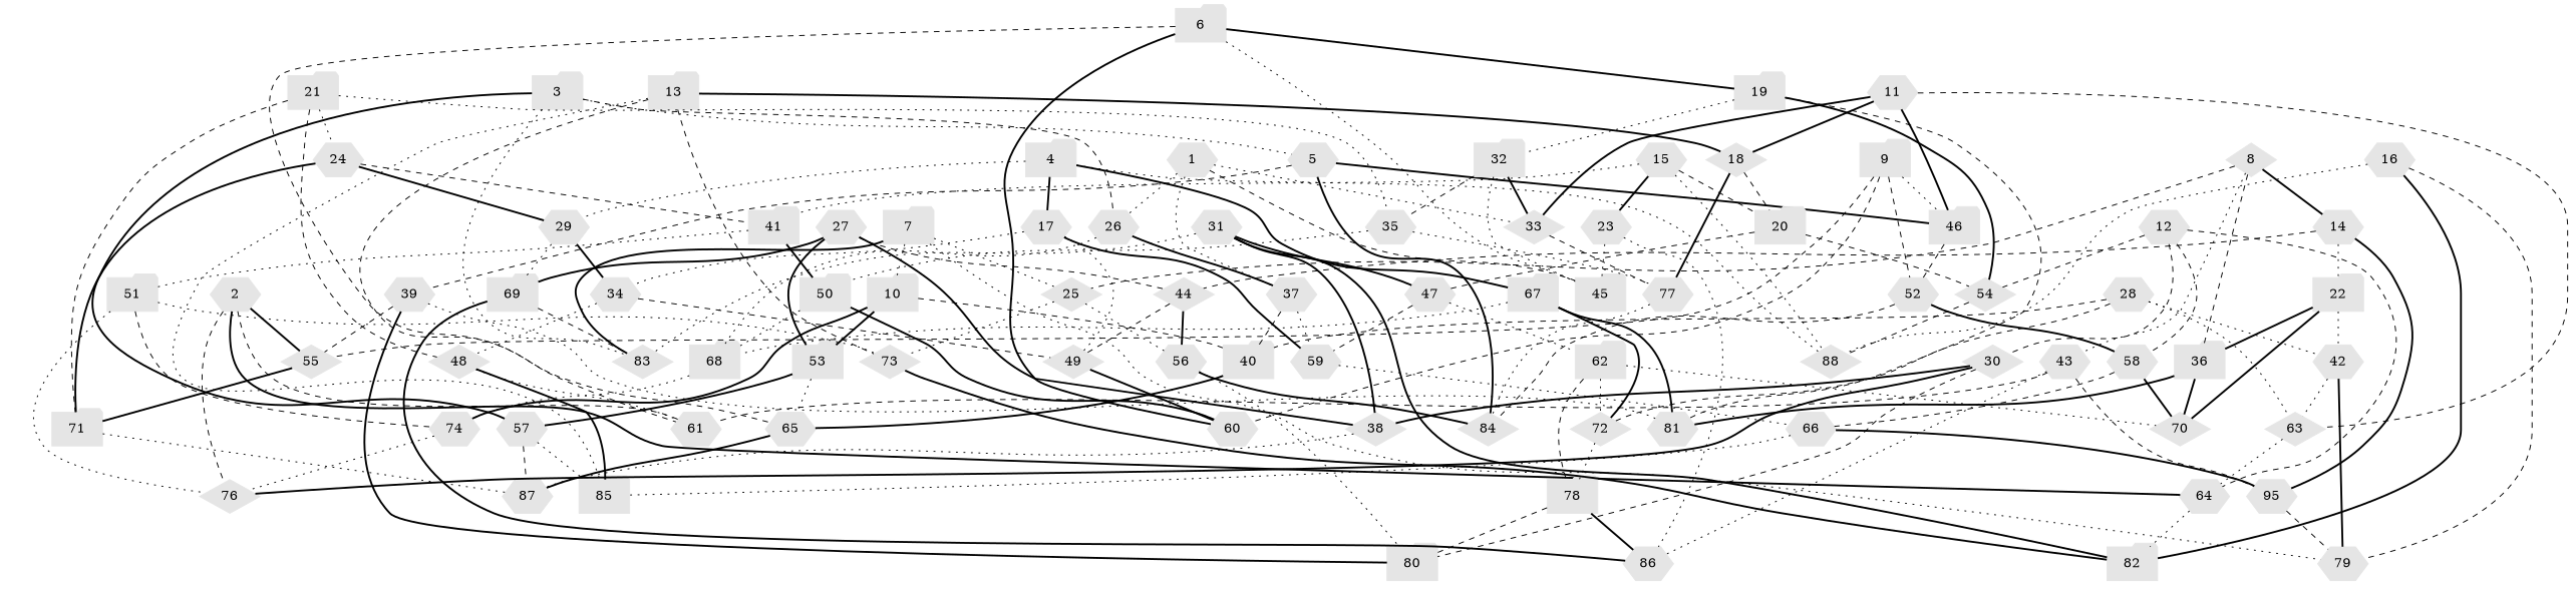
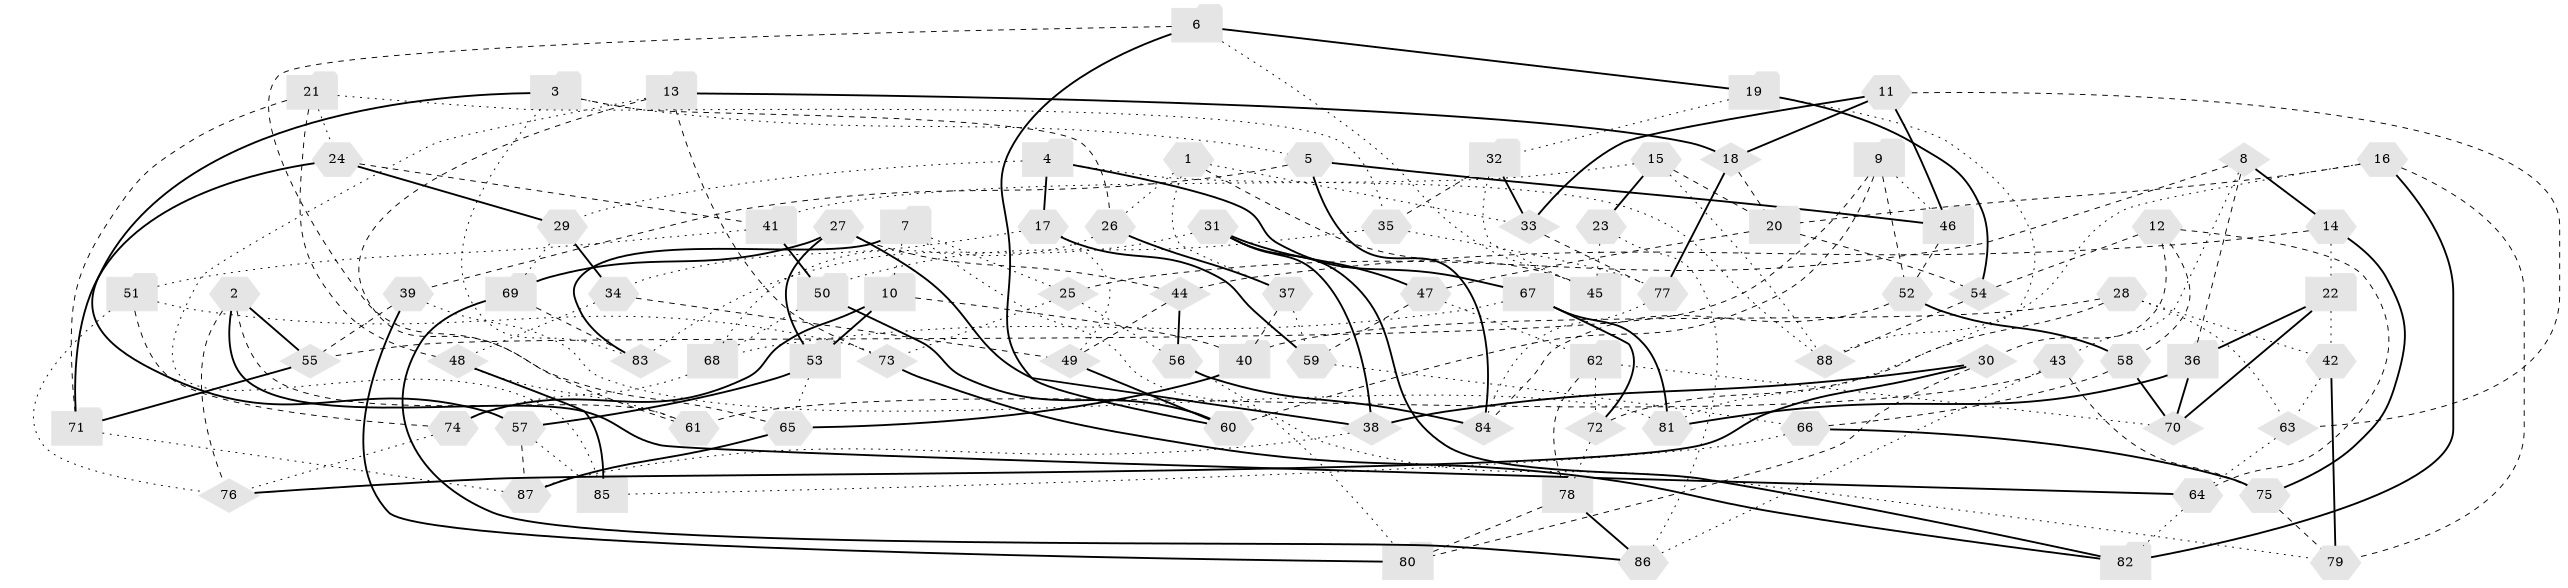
  graph {
    node [color=gray90 shape=hexagon style=filled]
    edge [style=dotted]
    1
    26
    33 [shape=diamond]
    37
    45 [shape=folder]
    68 [shape=folder]
    77
    40 [shape=folder]
    59
    55 [shape=diamond]
    2
    61
    64
    76 [shape=diamond]
    71 [shape=folder]
    82 [shape=folder]
    3 [shape=folder]
    5
    57
    83 [shape=diamond]
    39
    46 [shape=folder]
    84 [shape=diamond]
    85 [shape=folder]
    87
    4 [shape=folder]
    17
    29
    67 [shape=folder]
    88 [shape=diamond]
    34
    49 [shape=diamond]
    69 [shape=folder]
    81
    72 [shape=diamond]
    80 [shape=folder]
    52
    6 [shape=folder]
    19 [shape=folder]
    60
    65
    54 [shape=diamond]
    32 [shape=folder]
    7 [shape=folder]
    10 [shape=folder]
    25 [shape=diamond]
    79
    53 [shape=folder]
    74
    73 [shape=diamond]
    56
    8 [shape=diamond]
    14
    36 [shape=folder]
    43
    22 [shape=folder]
    44 [shape=diamond]
-   75 [label=95]
+   75
    70 [shape=diamond]
    86
    9 [shape=folder]
    58
    11
    18 [shape=diamond]
    63 [shape=diamond]
    20 [shape=folder]
    12
    30 [shape=diamond]
    38 [shape=diamond]
    66
    13 [shape=folder]
    42
    15
    23
    41 [shape=folder]
    47
    50 [shape=folder]
    51 [shape=folder]
    16
    48 [shape=diamond]
    35
    62 [shape=folder]
    21 [shape=folder]
    24
    27
    28
    78 [shape=folder]
    31
    1 -- 26
    1 -- 33
    1 -- 37
    1 -- 45 [style=dashed]
    26 -- 37 [style=bold]
    26 -- 68
    33 -- 77 [style=dashed]
    37 -- 40 [style=dashed]
    37 -- 59
    68 -- 74
    77 -- 84
    40 -- 65 [style=bold]
    59 -- 66
    55 -- 71 [style=bold]
    2 -- 55 [style=bold]
    2 -- 61 [style=dashed]
    2 -- 64 [style=bold]
    2 -- 76 [style=dashed]
    64 -- 82
    71 -- 87
    3 -- 26 [style=dashed]
    3 -- 5
    3 -- 57 [style=bold]
    3 -- 83
    5 -- 39 [style=dashed]
    5 -- 46 [style=bold]
    5 -- 84 [style=bold]
    57 -- 85
    57 -- 87 [style=dashed]
    39 -- 55 [style=dashed]
    39 -- 81
    39 -- 80 [style=bold]
    46 -- 52 [style=dashed]
    4 -- 17 [style=bold]
    4 -- 29
    4 -- 67 [style=bold]
    4 -- 88
    17 -- 59 [style=bold]
    17 -- 34
    17 -- 49
    29 -- 34 [style=bold]
    29 -- 69
    67 -- 68
    67 -- 81 [style=bold]
    67 -- 72 [style=bold]
    34 -- 49 [style=dashed]
    34 -- 48
    49 -- 60 [style=bold]
    69 -- 83 [style=dashed]
    69 -- 86 [style=bold]
    72 -- 78
    52 -- 84 [style=dashed]
    52 -- 58 [style=bold]
    6 -- 45
    6 -- 19 [style=bold]
    6 -- 60 [style=bold]
    6 -- 65 [style=dashed]
-   19 -- 81 [style=dashed]
+   19 -- 81
    19 -- 54 [style=bold]
    19 -- 32
    65 -- 87 [style=bold]
    54 -- 88 [style=dashed]
    32 -- 33 [style=bold]
    32 -- 45
    32 -- 35 [style=dashed]
    7 -- 83 [style=bold]
    7 -- 10
    7 -- 25
    7 -- 79
    10 -- 40 [style=dashed]
    10 -- 53 [style=bold]
    10 -- 74 [style=bold]
    25 -- 73
    25 -- 56
    53 -- 57 [style=bold]
    53 -- 65
    74 -- 76
    73 -- 82 [style=bold]
    56 -- 84 [style=bold]
    56 -- 80
    8 -- 25 [style=dashed]
    8 -- 14 [style=bold]
    8 -- 36 [style=dashed]
    8 -- 43
    14 -- 22
    14 -- 44 [style=dashed]
    14 -- 75 [style=bold]
    36 -- 81 [style=bold]
    36 -- 70 [style=bold]
    43 -- 61 [style=dashed]
    43 -- 75 [style=dashed]
    43 -- 86
    22 -- 36 [style=bold]
    22 -- 70 [style=bold]
    22 -- 42
    44 -- 49 [style=dashed]
    44 -- 56 [style=bold]
    75 -- 79 [style=dashed]
    9 -- 55 [style=dashed]
    9 -- 46
    9 -- 52 [style=dashed]
    9 -- 60 [style=dashed]
    58 -- 70 [style=bold]
    58 -- 66 [style=dashed]
    11 -- 33 [style=bold]
    11 -- 46 [style=bold]
    11 -- 18 [style=bold]
    11 -- 63 [style=dashed]
    18 -- 77 [style=bold]
    18 -- 20 [style=dashed]
    63 -- 64
    20 -- 54 [style=dashed]
    20 -- 47 [style=dashed]
    12 -- 64 [style=dashed]
    12 -- 54 [style=dashed]
    12 -- 58 [style=dashed]
    12 -- 30 [style=dashed]
    30 -- 76 [style=bold]
    30 -- 80 [style=dashed]
    30 -- 38 [style=bold]
    38 -- 87
    66 -- 85
    66 -- 75 [style=bold]
    13 -- 61 [style=dashed]
    13 -- 85
    13 -- 73 [style=dashed]
    13 -- 18 [style=bold]
    42 -- 79 [style=bold]
    42 -- 63
    15 -- 88
    15 -- 20 [style=dashed]
    15 -- 23 [style=bold]
    15 -- 41
    23 -- 45
    23 -- 86
    41 -- 50 [style=bold]
    41 -- 51
    47 -- 59 [style=dashed]
    47 -- 62
    50 -- 68
    50 -- 60 [style=bold]
    51 -- 76
    51 -- 74 [style=dashed]
    51 -- 73
    16 -- 82 [style=bold]
    16 -- 88
    16 -- 79 [style=dashed]
+   16 -- 20 [style=dashed]
    48 -- 61
    48 -- 85 [style=bold]
    35 -- 77
    35 -- 50
    62 -- 72
    62 -- 70
    62 -- 78 [style=dashed]
    21 -- 71 [style=dashed]
    21 -- 48 [style=dashed]
    21 -- 35
    21 -- 24
    24 -- 71 [style=bold]
    24 -- 29 [style=bold]
    24 -- 41 [style=dashed]
    27 -- 69 [style=bold]
    27 -- 53 [style=bold]
    27 -- 44 [style=dashed]
    27 -- 38 [style=bold]
    28 -- 40 [style=dashed]
    28 -- 72 [style=dashed]
    28 -- 63
    28 -- 42
    78 -- 80 [style=dashed]
    78 -- 86 [style=bold]
    31 -- 82 [style=bold]
    31 -- 83
    31 -- 38 [style=bold]
    31 -- 47 [style=bold]
  }
